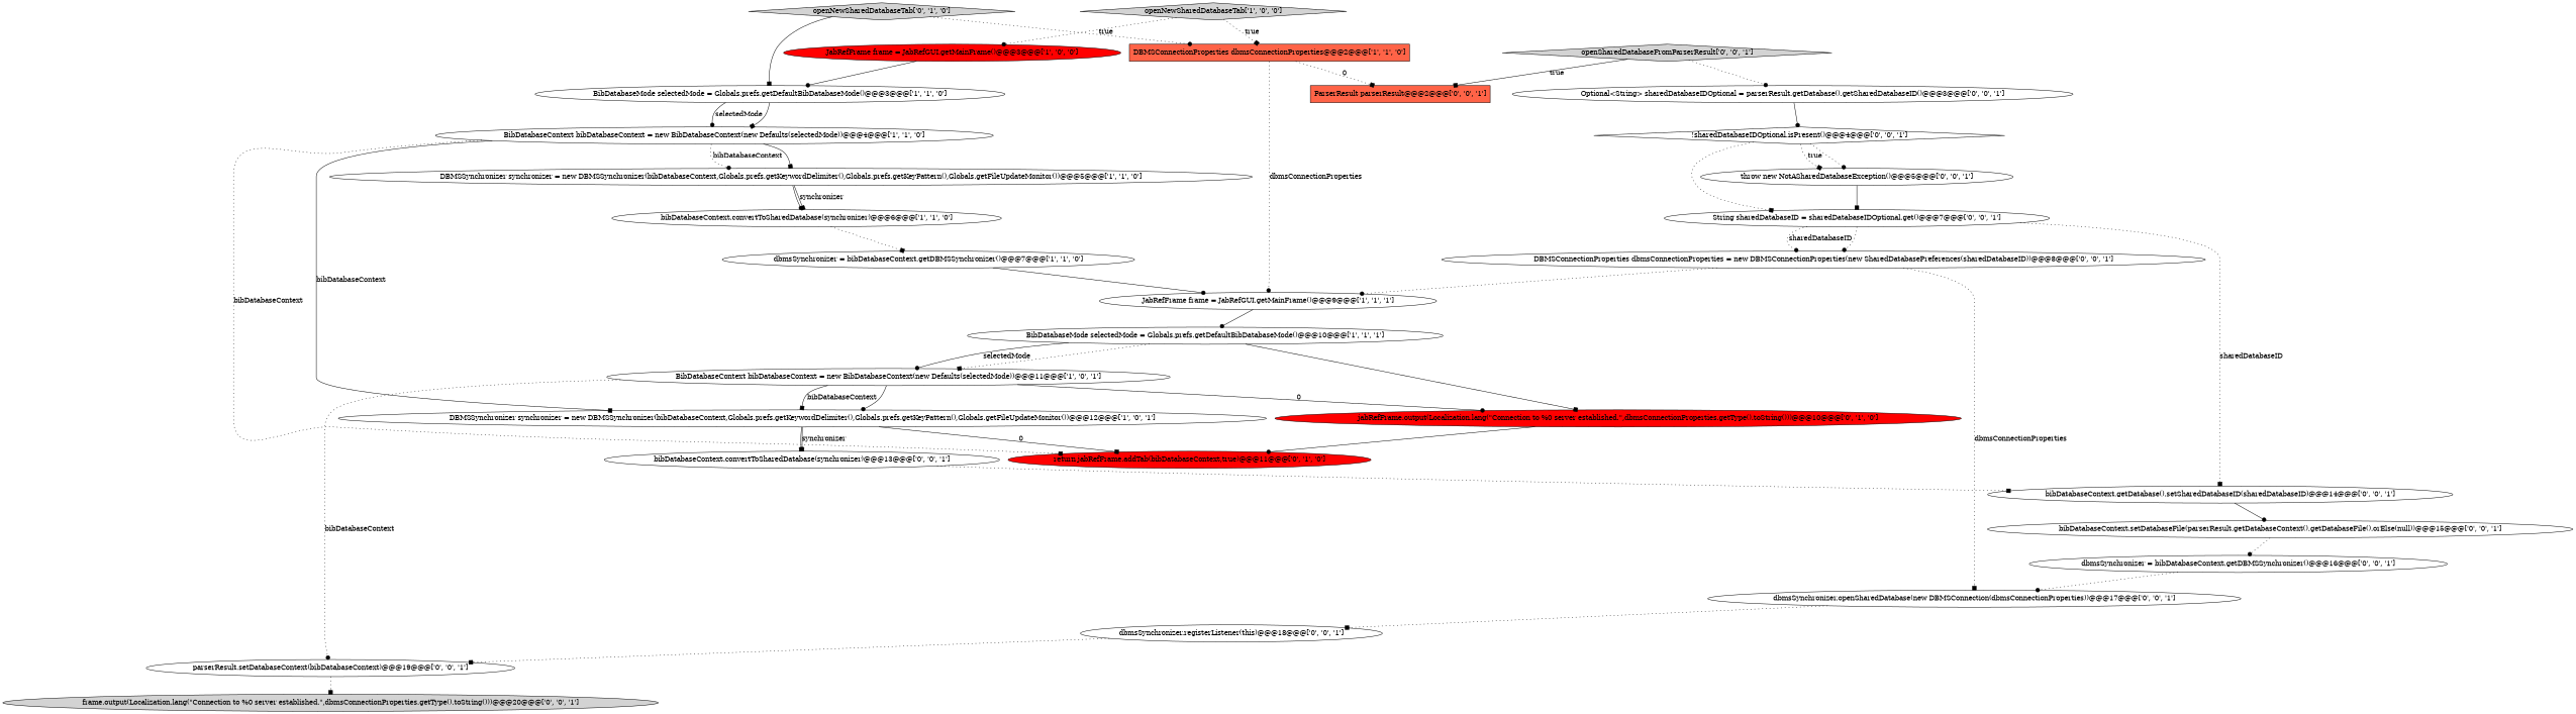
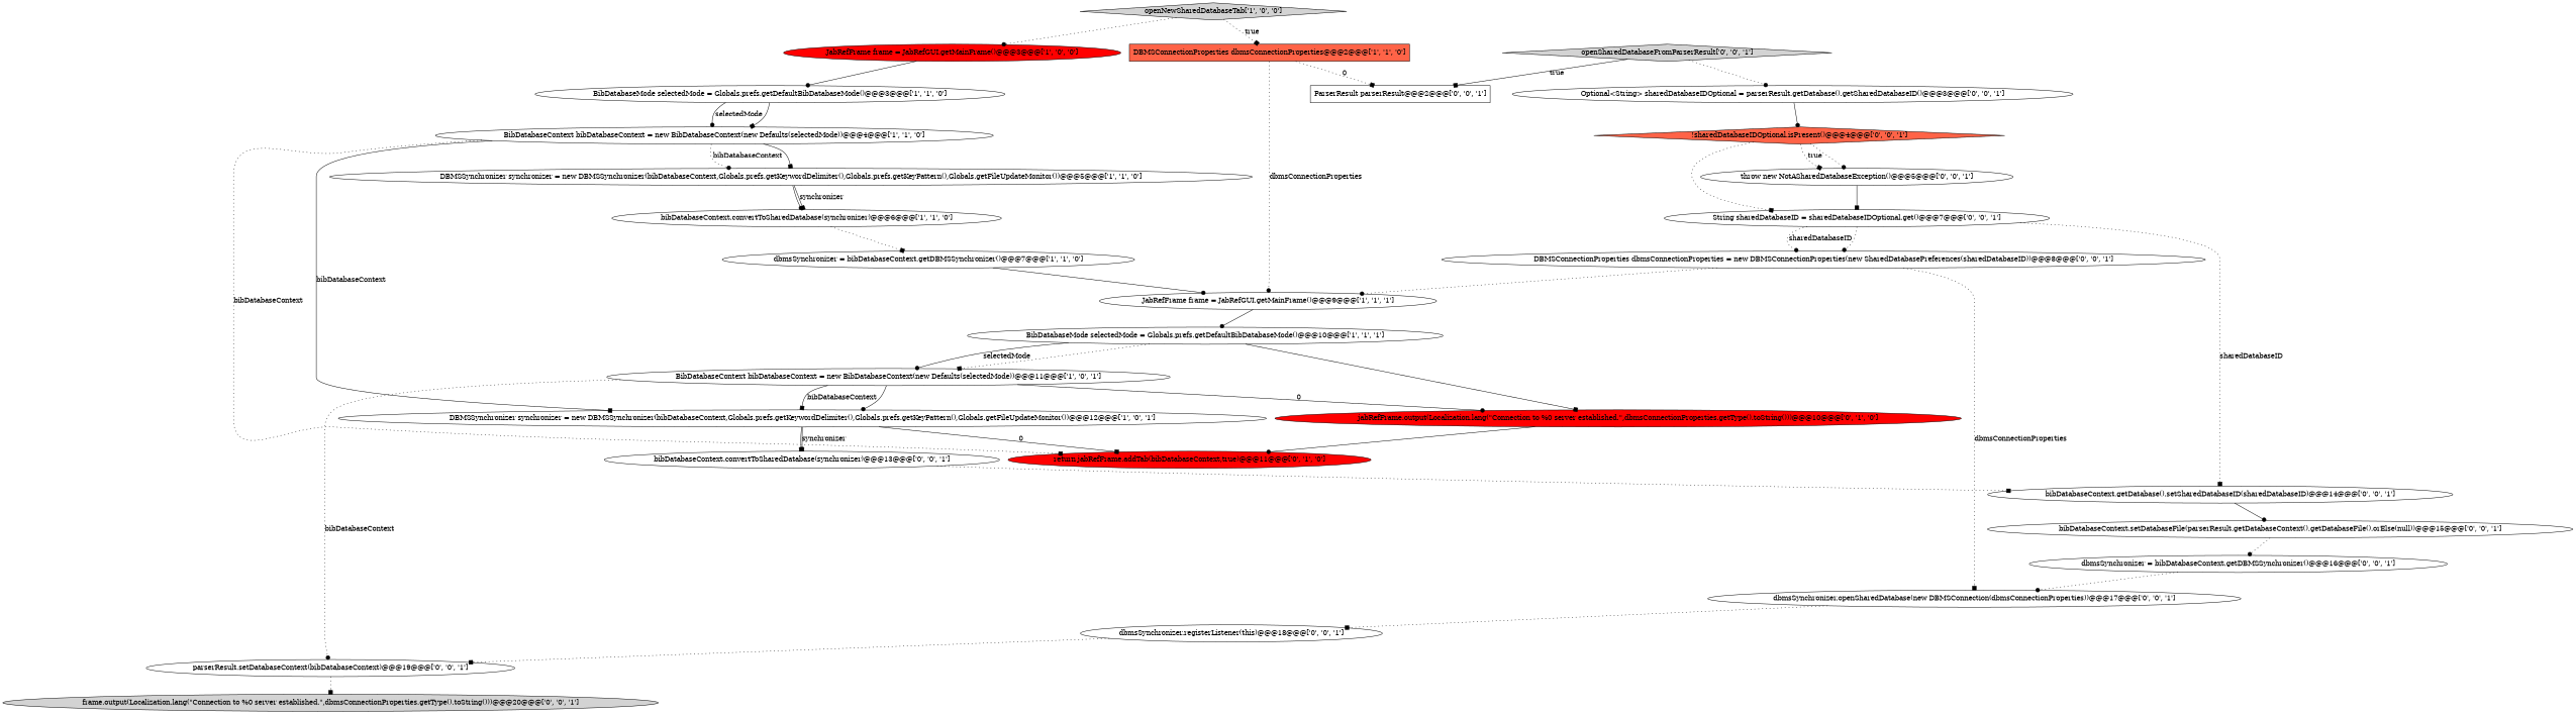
  digraph {
    node [fillcolor=white shape=ellipse style=filled]
    edge [arrowhead=box style=dotted]
    n1 [fillcolor=red label="JabRefFrame frame = JabRefGUI.getMainFrame()@@@3@@@['1', '0', '0']"]
    n2 [label="BibDatabaseMode selectedMode = Globals.prefs.getDefaultBibDatabaseMode()@@@3@@@['1', '1', '0']"]
    n3 [label="BibDatabaseContext bibDatabaseContext = new BibDatabaseContext(new Defaults(selectedMode))@@@4@@@['1', '1', '0']"]
-   n4 [fillcolor=lightgray label="openNewSharedDatabaseTab['0', '1', '0']" shape=diamond]
    n5 [fillcolor=tomato label="DBMSConnectionProperties dbmsConnectionProperties@@@2@@@['1', '1', '0']" shape=box]
-   n6 [fillcolor=tomato label="ParserResult parserResult@@@2@@@['0', '0', '1']" shape=box]
+   n6 [label="ParserResult parserResult@@@2@@@['0', '0', '1']" shape=box]
    n7 [label="JabRefFrame frame = JabRefGUI.getMainFrame()@@@9@@@['1', '1', '1']"]
    n8 [fillcolor=red label="return jabRefFrame.addTab(bibDatabaseContext,true)@@@11@@@['0', '1', '0']"]
    n9 [label="BibDatabaseMode selectedMode = Globals.prefs.getDefaultBibDatabaseMode()@@@10@@@['1', '1', '1']"]
    n10 [fillcolor=red label="jabRefFrame.output(Localization.lang(\"Connection to %0 server established.\",dbmsConnectionProperties.getType().toString()))@@@10@@@['0', '1', '0']"]
    n11 [label="BibDatabaseContext bibDatabaseContext = new BibDatabaseContext(new Defaults(selectedMode))@@@11@@@['1', '0', '1']"]
    n12 [label="DBMSSynchronizer synchronizer = new DBMSSynchronizer(bibDatabaseContext,Globals.prefs.getKeywordDelimiter(),Globals.prefs.getKeyPattern(),Globals.getFileUpdateMonitor())@@@5@@@['1', '1', '0']"]
    n13 [label="DBMSSynchronizer synchronizer = new DBMSSynchronizer(bibDatabaseContext,Globals.prefs.getKeywordDelimiter(),Globals.prefs.getKeyPattern(),Globals.getFileUpdateMonitor())@@@12@@@['1', '0', '1']"]
    n14 [label="bibDatabaseContext.convertToSharedDatabase(synchronizer)@@@6@@@['1', '1', '0']"]
    n15 [label="bibDatabaseContext.convertToSharedDatabase(synchronizer)@@@13@@@['0', '0', '1']"]
    n16 [label="parserResult.setDatabaseContext(bibDatabaseContext)@@@19@@@['0', '0', '1']"]
    n17 [fillcolor=lightgray label="frame.output(Localization.lang(\"Connection to %0 server established.\",dbmsConnectionProperties.getType().toString()))@@@20@@@['0', '0', '1']"]
    n18 [fillcolor=lightgray label="openSharedDatabaseFromParserResult['0', '0', '1']" shape=diamond]
    n19 [label="Optional<String> sharedDatabaseIDOptional = parserResult.getDatabase().getSharedDatabaseID()@@@3@@@['0', '0', '1']"]
-   n20 [label="!sharedDatabaseIDOptional.isPresent()@@@4@@@['0', '0', '1']" shape=diamond]
+   n20 [fillcolor=tomato label="!sharedDatabaseIDOptional.isPresent()@@@4@@@['0', '0', '1']" shape=diamond]
    n21 [label="throw new NotASharedDatabaseException()@@@5@@@['0', '0', '1']"]
    n22 [label="String sharedDatabaseID = sharedDatabaseIDOptional.get()@@@7@@@['0', '0', '1']"]
    n23 [label="bibDatabaseContext.getDatabase().setSharedDatabaseID(sharedDatabaseID)@@@14@@@['0', '0', '1']"]
    n24 [label="DBMSConnectionProperties dbmsConnectionProperties = new DBMSConnectionProperties(new SharedDatabasePreferences(sharedDatabaseID))@@@8@@@['0', '0', '1']"]
    n25 [label="bibDatabaseContext.setDatabaseFile(parserResult.getDatabaseContext().getDatabaseFile().orElse(null))@@@15@@@['0', '0', '1']"]
    n26 [label="dbmsSynchronizer = bibDatabaseContext.getDBMSSynchronizer()@@@16@@@['0', '0', '1']"]
    n27 [label="dbmsSynchronizer.openSharedDatabase(new DBMSConnection(dbmsConnectionProperties))@@@17@@@['0', '0', '1']"]
    n28 [label="dbmsSynchronizer.registerListener(this)@@@18@@@['0', '0', '1']"]
    n29 [label="dbmsSynchronizer = bibDatabaseContext.getDBMSSynchronizer()@@@7@@@['1', '1', '0']"]
    n30 [fillcolor=lightgray label="openNewSharedDatabaseTab['1', '0', '0']" shape=diamond]
    n1 -> n2 [arrowhead=dot style=solid]
    n2 -> n3 [arrowhead=dot label=selectedMode style=solid]
    n2 -> n3 [style=solid]
    n3 -> n8 [label=bibDatabaseContext]
    n3 -> n12 [style=solid]
    n3 -> n12 [arrowhead=dot label=bibDatabaseContext]
    n3 -> n13 [label=bibDatabaseContext style=solid]
-   n4 -> n2 [style=solid]
-   n4 -> n5 [arrowhead=dot label=true]
    n5 -> n6 [label=0]
    n5 -> n7 [arrowhead=dot label=dbmsConnectionProperties]
    n7 -> n9 [arrowhead=dot style=solid]
    n9 -> n10 [style=solid]
    n9 -> n11 [arrowhead=dot label=selectedMode style=solid]
    n9 -> n11
    n10 -> n8 [arrowhead=dot style=solid]
    n11 -> n10 [arrowhead=dot label=0 style=solid]
    n11 -> n13 [label=bibDatabaseContext style=solid]
    n11 -> n13 [arrowhead=dot style=solid]
    n11 -> n16 [arrowhead=dot label=bibDatabaseContext]
    n12 -> n14 [label=synchronizer style=solid]
    n12 -> n14 [arrowhead=dot style=solid]
    n13 -> n8 [label=0 style=solid]
    n13 -> n15 [style=solid]
    n13 -> n15 [label=synchronizer style=solid]
    n14 -> n29
    n15 -> n23
    n16 -> n17
    n18 -> n6 [label=true style=solid]
    n18 -> n19 [arrowhead=dot]
    n19 -> n20 [arrowhead=dot style=solid]
    n20 -> n21 [arrowhead=dot]
    n20 -> n21 [label=true]
    n20 -> n22
    n21 -> n22 [style=solid]
    n22 -> n23 [label=sharedDatabaseID]
    n22 -> n24 [arrowhead=dot label=sharedDatabaseID]
    n22 -> n24 [arrowhead=dot]
    n23 -> n25 [arrowhead=dot style=solid]
    n24 -> n7 [arrowhead=dot]
    n24 -> n27 [label=dbmsConnectionProperties]
    n25 -> n26 [arrowhead=dot]
    n26 -> n27 [arrowhead=dot]
    n27 -> n28
    n28 -> n16
    n29 -> n7 [arrowhead=dot style=solid]
    n30 -> n1 [arrowhead=dot]
    n30 -> n5 [label=true]
  }
